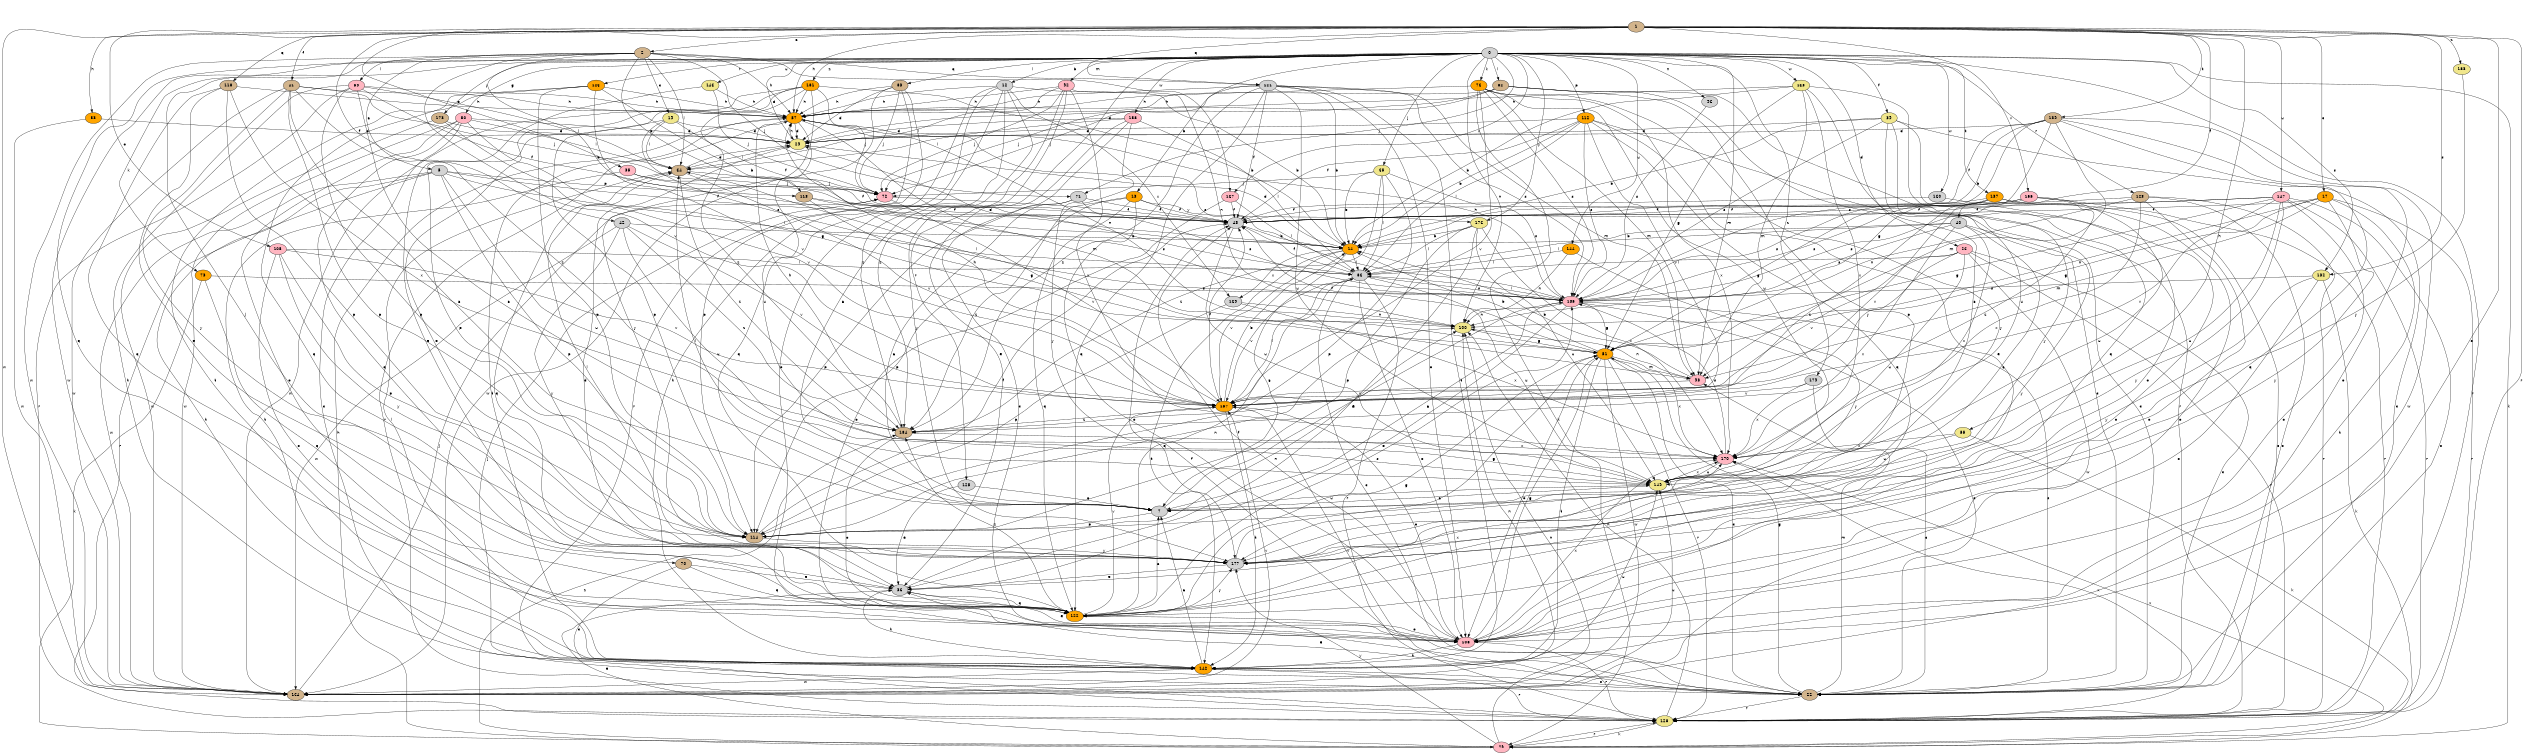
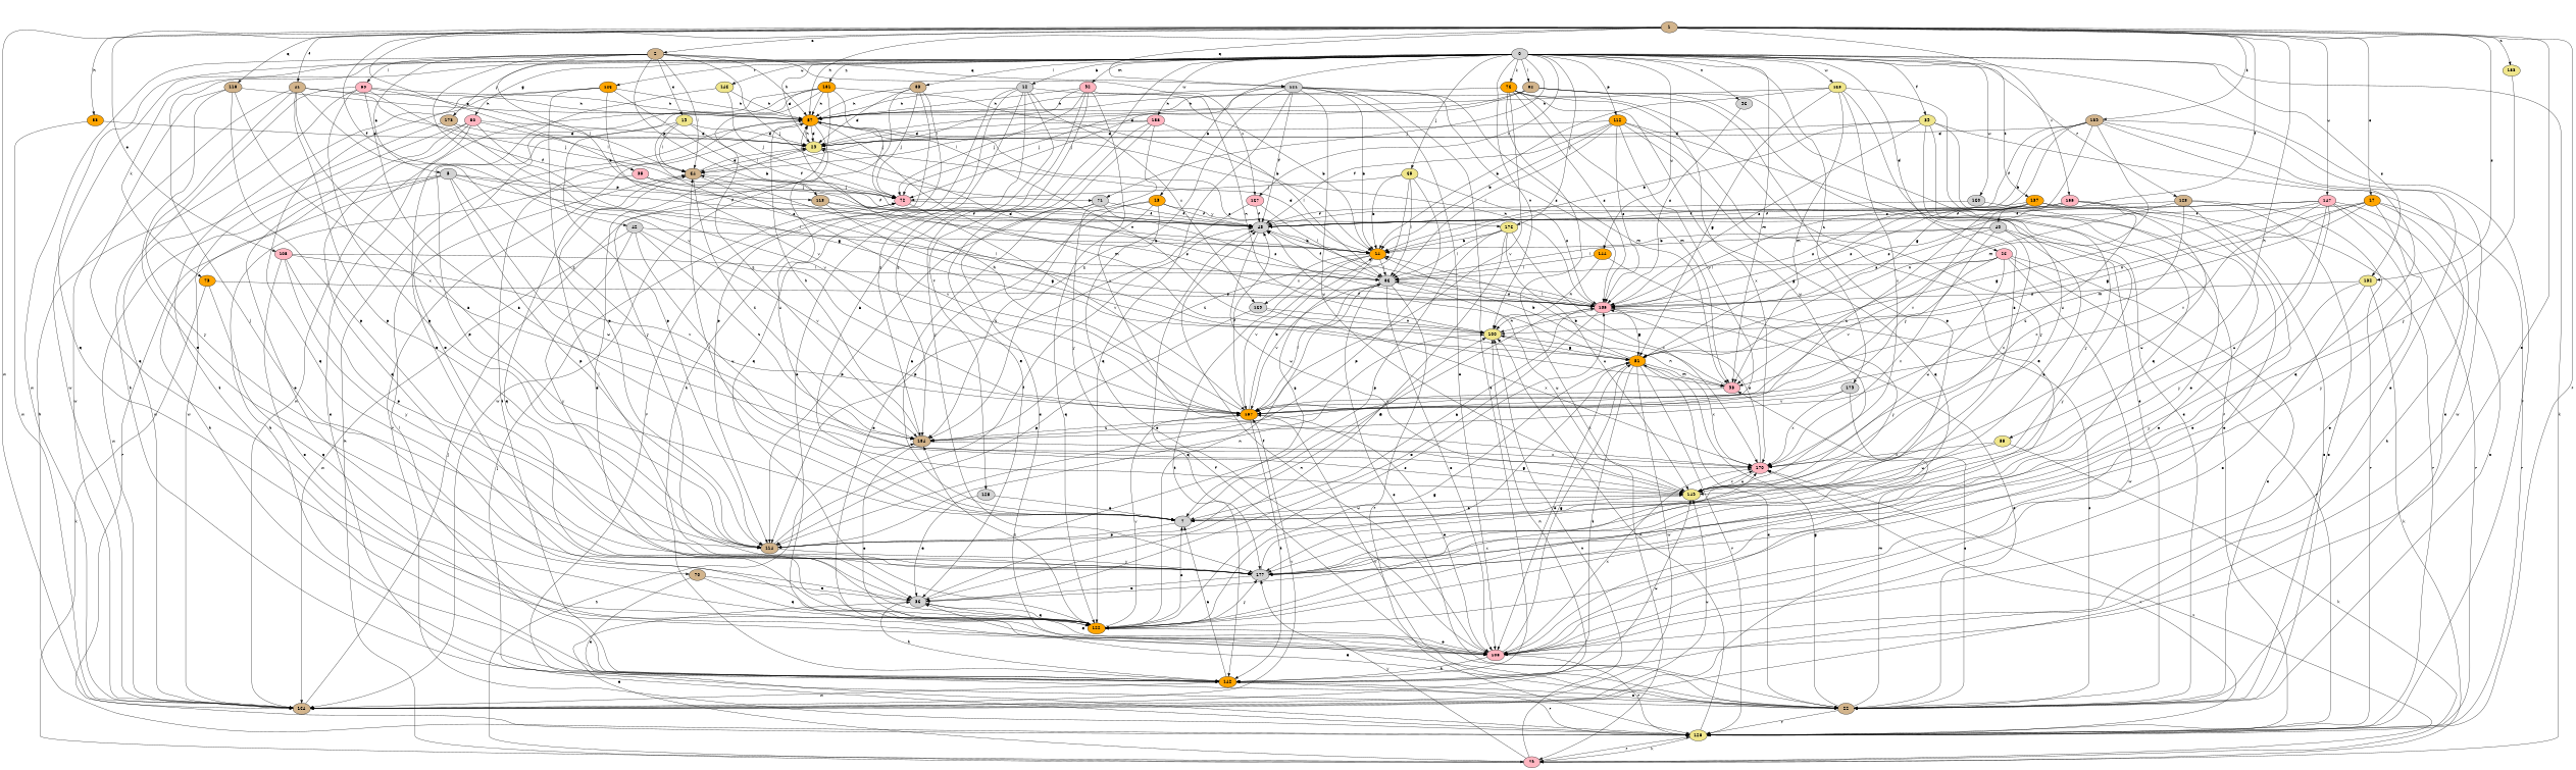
  strict digraph {
    fontname="DejaVu Sans"
    node [fillcolor=lightgrey fontname="DejaVu Sans" style=filled]
    edge [fontname="DejaVu Sans"]
    0
    12
    13 [fillcolor=orange]
    26 [fillcolor=lightpink]
    29 [fillcolor=khaki]
    39 [fillcolor=khaki]
    50 [fillcolor=lightpink]
    65 [fillcolor=khaki]
    70 [fillcolor=tan]
    71
    73 [fillcolor=orange]
    76 [fillcolor=orange]
    79 [fillcolor=lightpink]
    82 [fillcolor=tan]
    83 [fillcolor=tan]
    92 [fillcolor=lightpink]
    93 [fillcolor=lightpink]
    96
    100 [fillcolor=khaki]
    112 [fillcolor=orange]
    123 [fillcolor=tan]
    125
    126 [fillcolor=orange]
    128 [fillcolor=khaki]
    132 [fillcolor=khaki]
    137 [fillcolor=orange]
    144 [fillcolor=orange]
    146 [fillcolor=khaki]
    158 [fillcolor=lightpink]
    160
    163 [fillcolor=khaki]
    164 [fillcolor=tan]
    167 [fillcolor=lightpink]
    173 [fillcolor=tan]
    176 [fillcolor=khaki]
    179
    181 [fillcolor=orange]
    57 [fillcolor=orange]
    108 [fillcolor=lightpink]
    14 [fillcolor=orange]
    122 [fillcolor=orange]
    142 [fillcolor=orange]
    7
    169
    184 [fillcolor=tan]
    43
    114 [fillcolor=tan]
    157 [fillcolor=orange]
    86
    149 [fillcolor=khaki]
    22 [fillcolor=tan]
    170 [fillcolor=lightpink]
    64 [fillcolor=tan]
    135 [fillcolor=lightpink]
    177
    51 [fillcolor=orange]
    72 [fillcolor=lightpink]
    36
    1 [fillcolor=tan]
    2 [fillcolor=tan]
    17 [fillcolor=orange]
    35 [fillcolor=lightpink]
    40
    41 [fillcolor=tan]
    42
    53 [fillcolor=orange]
    55 [fillcolor=khaki]
    105 [fillcolor=lightpink]
    118 [fillcolor=tan]
    121
    139 [fillcolor=tan]
    147 [fillcolor=lightpink]
    155 [fillcolor=lightpink]
    183 [fillcolor=khaki]
    5
    19 [fillcolor=khaki]
    59 [fillcolor=lightpink]
    113 [fillcolor=tan]
    0 -> 12 [label=b]
    0 -> 13 [label=b]
    0 -> 26 [label=d]
    0 -> 29 [label=d]
    0 -> 39 [label=f]
    0 -> 50 [label=g]
    0 -> 65 [label=j]
    0 -> 70 [label=j]
    0 -> 71 [label=j]
    0 -> 73 [label=k]
    0 -> 76 [label=k]
    0 -> 79 [label=k]
    0 -> 82 [label=l]
    0 -> 83 [label=l]
    0 -> 92 [label=m]
    0 -> 93 [label=m]
    0 -> 96 [label=n]
    0 -> 100 [label=n]
    0 -> 112 [label=p]
    0 -> 123 [label=r]
    0 -> 125 [label=r]
    0 -> 126 [label=r]
    0 -> 128 [label=r]
    0 -> 132 [label=s]
    0 -> 137 [label=t]
    0 -> 144 [label=u]
    0 -> 146 [label=u]
    0 -> 158 [label=w]
    0 -> 160 [label=w]
    0 -> 163 [label=w]
    0 -> 164 [label=w]
    0 -> 167 [label=x]
    0 -> 173 [label=y]
    0 -> 176 [label=y]
    0 -> 179 [label=z]
    0 -> 181 [label=z]
    12 -> 57 [label=h]
    12 -> 108 [label=o]
    12 -> 14 [label=b]
    12 -> 122 [label=q]
    12 -> 142 [label=t]
    12 -> 7 [label=a]
    12 -> 169 [label=x]
    12 -> 184 [label=z]
    13 -> 176 [label=y]
    13 -> 108 [label=o]
    13 -> 122 [label=q]
    13 -> 184 [label=z]
    13 -> 43 [label=f]
    13 -> 114 [label=p]
    26 -> 128 [label=r]
    26 -> 164 [label=w]
    26 -> 157 [label=v]
    26 -> 86 [label=l]
    26 -> 149 [label=u]
    26 -> 22 [label=c]
    26 -> 170 [label=x]
    29 -> 57 [label=h]
    29 -> 64 [label=i]
    39 -> 29 [label=d]
    39 -> 108 [label=o]
    39 -> 14 [label=b]
    39 -> 149 [label=u]
    39 -> 22 [label=c]
    39 -> 135 [label=s]
    39 -> 177 [label=y]
    50 -> 29 [label=d]
    50 -> 164 [label=w]
    50 -> 108 [label=o]
    50 -> 122 [label=q]
    50 -> 22 [label=c]
    50 -> 64 [label=i]
    50 -> 51 [label=g]
    65 -> 14 [label=b]
    65 -> 184 [label=z]
    65 -> 114 [label=p]
    65 -> 86 [label=l]
    65 -> 135 [label=s]
    65 -> 72 [label=j]
    70 -> 122 [label=q]
    70 -> 22 [label=c]
    70 -> 36 [label=e]
    71 -> 7 [label=a]
    71 -> 43 [label=f]
    71 -> 114 [label=p]
    71 -> 135 [label=s]
    73 -> 79 [label=k]
    73 -> 122 [label=q]
    73 -> 135 [label=s]
    76 -> 79 [label=k]
    76 -> 93 [label=m]
    76 -> 57 [label=h]
    76 -> 157 [label=v]
    76 -> 149 [label=u]
    76 -> 170 [label=x]
    76 -> 135 [label=s]
    76 -> 177 [label=y]
    79 -> 100 [label=n]
    79 -> 128 [label=r]
    79 -> 57 [label=h]
    79 -> 184 [label=z]
    79 -> 170 [label=x]
    79 -> 177 [label=y]
    79 -> 36 [label=e]
    82 -> 29 [label=d]
    82 -> 128 [label=r]
    82 -> 57 [label=h]
    82 -> 114 [label=p]
    82 -> 22 [label=c]
    82 -> 72 [label=j]
    83 -> 29 [label=d]
    83 -> 128 [label=r]
    83 -> 164 [label=w]
    83 -> 57 [label=h]
    83 -> 114 [label=p]
    83 -> 72 [label=j]
    92 -> 100 [label=n]
    92 -> 57 [label=h]
    92 -> 184 [label=z]
    92 -> 170 [label=x]
    92 -> 64 [label=i]
    92 -> 177 [label=y]
    92 -> 72 [label=j]
    93 -> 100 [label=n]
    93 -> 14 [label=b]
    93 -> 157 [label=v]
    96 -> 135 [label=s]
    100 -> 64 [label=i]
    100 -> 51 [label=g]
    112 -> 29 [label=d]
    112 -> 14 [label=b]
    112 -> 122 [label=q]
    112 -> 43 [label=f]
    112 -> 157 [label=v]
    112 -> 86 [label=l]
    112 -> 22 [label=c]
    112 -> 135 [label=s]
    112 -> 36 [label=e]
    123 -> 100 [label=n]
    123 -> 128 [label=r]
    123 -> 108 [label=o]
    123 -> 43 [label=f]
    123 -> 22 [label=c]
    123 -> 170 [label=x]
    125 -> 7 [label=a]
    125 -> 36 [label=e]
    126 -> 57 [label=h]
    126 -> 14 [label=b]
    126 -> 122 [label=q]
    126 -> 142 [label=t]
    126 -> 114 [label=p]
    126 -> 157 [label=v]
    128 -> 79 [label=k]
    128 -> 100 [label=n]
    128 -> 170 [label=x]
    128 -> 72 [label=j]
    132 -> 79 [label=k]
    132 -> 108 [label=o]
    132 -> 135 [label=s]
    132 -> 177 [label=y]
    137 -> 108 [label=o]
    137 -> 184 [label=z]
    137 -> 43 [label=f]
    137 -> 22 [label=c]
    137 -> 135 [label=s]
    137 -> 51 [label=g]
    144 -> 100 [label=n]
    144 -> 86 [label=l]
    144 -> 177 [label=y]
    146 -> 57 [label=h]
    146 -> 72 [label=j]
    146 -> 36 [label=e]
    158 -> 29 [label=d]
    158 -> 86 [label=l]
    158 -> 22 [label=c]
    158 -> 64 [label=i]
    158 -> 177 [label=y]
    158 -> 36 [label=e]
    160 -> 108 [label=o]
    160 -> 43 [label=f]
    163 -> 93 [label=m]
    163 -> 57 [label=h]
    163 -> 14 [label=b]
    163 -> 122 [label=q]
    163 -> 7 [label=a]
    163 -> 170 [label=x]
    163 -> 51 [label=g]
    164 -> 100 [label=n]
    164 -> 157 [label=v]
    164 -> 149 [label=u]
    164 -> 72 [label=j]
    167 -> 108 [label=o]
    167 -> 43 [label=f]
    167 -> 86 [label=l]
    173 -> 29 [label=d]
    173 -> 164 [label=w]
    173 -> 157 [label=v]
    176 -> 14 [label=b]
    176 -> 114 [label=p]
    176 -> 86 [label=l]
    176 -> 149 [label=u]
    176 -> 170 [label=x]
    176 -> 36 [label=e]
    179 -> 157 [label=v]
    179 -> 22 [label=c]
    179 -> 170 [label=x]
    181 -> 164 [label=w]
    181 -> 57 [label=h]
    181 -> 14 [label=b]
    181 -> 184 [label=z]
    181 -> 114 [label=p]
    181 -> 177 [label=y]
    181 -> 72 [label=j]
    181 -> 36 [label=e]
    57 -> 29 [label=d]
    57 -> 93 [label=m]
    57 -> 100 [label=n]
    57 -> 128 [label=r]
    57 -> 142 [label=t]
    57 -> 149 [label=u]
    57 -> 135 [label=s]
    108 -> 128 [label=r]
    108 -> 142 [label=t]
    108 -> 43 [label=f]
    108 -> 170 [label=x]
    108 -> 51 [label=g]
    108 -> 36 [label=e]
    14 -> 29 [label=d]
    14 -> 142 [label=t]
    14 -> 7 [label=a]
    14 -> 169 [label=x]
    14 -> 157 [label=v]
    14 -> 86 [label=l]
    122 -> 29 [label=d]
    122 -> 108 [label=o]
    122 -> 7 [label=a]
    122 -> 184 [label=z]
    122 -> 157 [label=v]
    122 -> 170 [label=x]
    122 -> 135 [label=s]
    122 -> 177 [label=y]
    122 -> 51 [label=g]
    142 -> 128 [label=r]
    142 -> 164 [label=w]
    142 -> 7 [label=a]
    142 -> 149 [label=u]
    142 -> 22 [label=c]
    142 -> 64 [label=i]
    7 -> 114 [label=p]
    7 -> 149 [label=u]
    7 -> 64 [label=i]
    7 -> 135 [label=s]
    169 -> 100 [label=n]
    169 -> 114 [label=p]
    169 -> 170 [label=x]
    184 -> 57 [label=h]
    184 -> 108 [label=o]
    184 -> 170 [label=x]
    43 -> 14 [label=b]
    43 -> 149 [label=u]
    114 -> 100 [label=n]
    114 -> 43 [label=f]
    114 -> 177 [label=y]
    157 -> 57 [label=h]
    157 -> 108 [label=o]
    157 -> 14 [label=b]
    157 -> 142 [label=t]
    157 -> 184 [label=z]
    157 -> 43 [label=f]
    157 -> 86 [label=l]
    86 -> 29 [label=d]
    86 -> 128 [label=r]
    86 -> 108 [label=o]
    86 -> 122 [label=q]
    86 -> 43 [label=f]
    86 -> 157 [label=v]
    86 -> 149 [label=u]
    86 -> 22 [label=c]
    86 -> 135 [label=s]
    149 -> 7 [label=a]
    149 -> 170 [label=x]
    22 -> 93 [label=m]
    22 -> 128 [label=r]
    22 -> 43 [label=f]
    22 -> 157 [label=v]
    22 -> 135 [label=s]
    22 -> 51 [label=g]
    22 -> 36 [label=e]
    170 -> 149 [label=u]
    170 -> 135 [label=s]
    64 -> 29 [label=d]
    64 -> 122 [label=q]
    64 -> 184 [label=z]
    64 -> 157 [label=v]
    64 -> 72 [label=j]
    135 -> 100 [label=n]
    135 -> 57 [label=h]
    135 -> 7 [label=a]
    135 -> 86 [label=l]
    135 -> 22 [label=c]
    135 -> 51 [label=g]
    135 -> 36 [label=e]
    177 -> 64 [label=i]
    177 -> 51 [label=g]
    177 -> 36 [label=e]
    51 -> 93 [label=m]
    51 -> 128 [label=r]
    51 -> 164 [label=w]
    51 -> 108 [label=o]
    51 -> 14 [label=b]
    51 -> 142 [label=t]
    51 -> 43 [label=f]
    51 -> 22 [label=c]
    51 -> 170 [label=x]
    72 -> 43 [label=f]
    72 -> 157 [label=v]
    36 -> 100 [label=n]
    36 -> 122 [label=q]
    36 -> 142 [label=t]
    1 -> 128 [label=r]
    1 -> 132 [label=s]
    1 -> 164 [label=w]
    1 -> 57 [label=h]
    1 -> 108 [label=o]
    1 -> 2 [label=a]
    1 -> 17 [label=c]
    1 -> 35 [label=e]
    1 -> 40 [label=f]
    1 -> 41 [label=f]
    1 -> 42 [label=f]
    1 -> 53 [label=h]
    1 -> 55 [label=h]
    1 -> 105 [label=o]
    1 -> 118 [label=q]
    1 -> 121 [label=q]
    1 -> 139 [label=t]
    1 -> 147 [label=u]
    1 -> 155 [label=v]
    1 -> 183 [label=z]
    2 -> 71 [label=j]
    2 -> 164 [label=w]
    2 -> 167 [label=x]
    2 -> 57 [label=h]
    2 -> 14 [label=b]
    2 -> 122 [label=q]
    2 -> 157 [label=v]
    2 -> 64 [label=i]
    2 -> 121 [label=q]
    2 -> 5 [label=a]
    2 -> 19 [label=c]
    2 -> 59 [label=i]
    2 -> 113 [label=p]
    17 -> 93 [label=m]
    17 -> 100 [label=n]
    17 -> 128 [label=r]
    17 -> 142 [label=t]
    17 -> 43 [label=f]
    17 -> 177 [label=y]
    17 -> 51 [label=g]
    35 -> 142 [label=t]
    35 -> 43 [label=f]
    35 -> 72 [label=j]
    40 -> 14 [label=b]
    40 -> 7 [label=a]
    40 -> 157 [label=y]
    40 -> 86 [label=l]
    40 -> 170 [label=x]
    40 -> 135 [label=s]
    40 -> 177 [label=y]
    41 -> 164 [label=w]
    41 -> 57 [label=h]
    41 -> 7 [label=a]
    41 -> 184 [label=z]
    41 -> 114 [label=p]
    41 -> 177 [label=y]
    41 -> 72 [label=j]
    42 -> 164 [label=w]
    42 -> 14 [label=b]
    42 -> 184 [label=z]
    42 -> 157 [label=v]
    42 -> 149 [label=u]
    42 -> 177 [label=y]
    53 -> 29 [label=d]
    53 -> 164 [label=w]
    55 -> 79 [label=k]
    55 -> 149 [label=u]
    55 -> 170 [label=x]
    105 -> 108 [label=o]
    105 -> 114 [label=p]
    105 -> 157 [label=v]
    105 -> 86 [label=l]
    105 -> 177 [label=y]
    118 -> 57 [label=h]
    118 -> 122 [label=q]
    118 -> 114 [label=p]
    118 -> 170 [label=x]
    118 -> 36 [label=e]
    121 -> 93 [label=m]
    121 -> 57 [label=h]
    121 -> 108 [label=o]
    121 -> 14 [label=b]
    121 -> 122 [label=q]
    121 -> 142 [label=t]
    121 -> 184 [label=z]
    121 -> 43 [label=f]
    121 -> 149 [label=u]
    121 -> 135 [label=s]
    121 -> 72 [label=j]
    139 -> 29 [label=d]
    139 -> 93 [label=m]
    139 -> 164 [label=w]
    139 -> 108 [label=o]
    139 -> 14 [label=b]
    139 -> 122 [label=q]
    139 -> 43 [label=f]
    139 -> 135 [label=s]
    139 -> 51 [label=g]
    147 -> 128 [label=r]
    147 -> 108 [label=o]
    147 -> 43 [label=f]
    147 -> 157 [label=v]
    147 -> 149 [label=u]
    147 -> 22 [label=c]
    147 -> 135 [label=s]
    147 -> 177 [label=y]
    147 -> 51 [label=g]
    155 -> 128 [label=r]
    155 -> 184 [label=z]
    155 -> 43 [label=f]
    155 -> 157 [label=v]
    155 -> 149 [label=u]
    155 -> 135 [label=s]
    183 -> 177 [label=y]
    5 -> 128 [label=r]
    5 -> 164 [label=w]
    5 -> 142 [label=t]
    5 -> 43 [label=f]
    5 -> 114 [label=p]
    5 -> 86 [label=l]
    5 -> 149 [label=u]
    5 -> 113 [label=p]
    19 -> 29 [label=d]
    19 -> 43 [label=f]
    19 -> 114 [label=p]
    19 -> 64 [label=i]
    19 -> 135 [label=s]
-   59 -> 128 [label=r]
+   59 -> 128 [label=h]
    59 -> 57 [label=h]
    59 -> 142 [label=t]
    59 -> 7 [label=a]
    59 -> 43 [label=f]
    59 -> 114 [label=p]
    59 -> 64 [label=i]
    113 -> 43 [label=f]
    113 -> 135 [label=s]
    113 -> 51 [label=g]
  }
